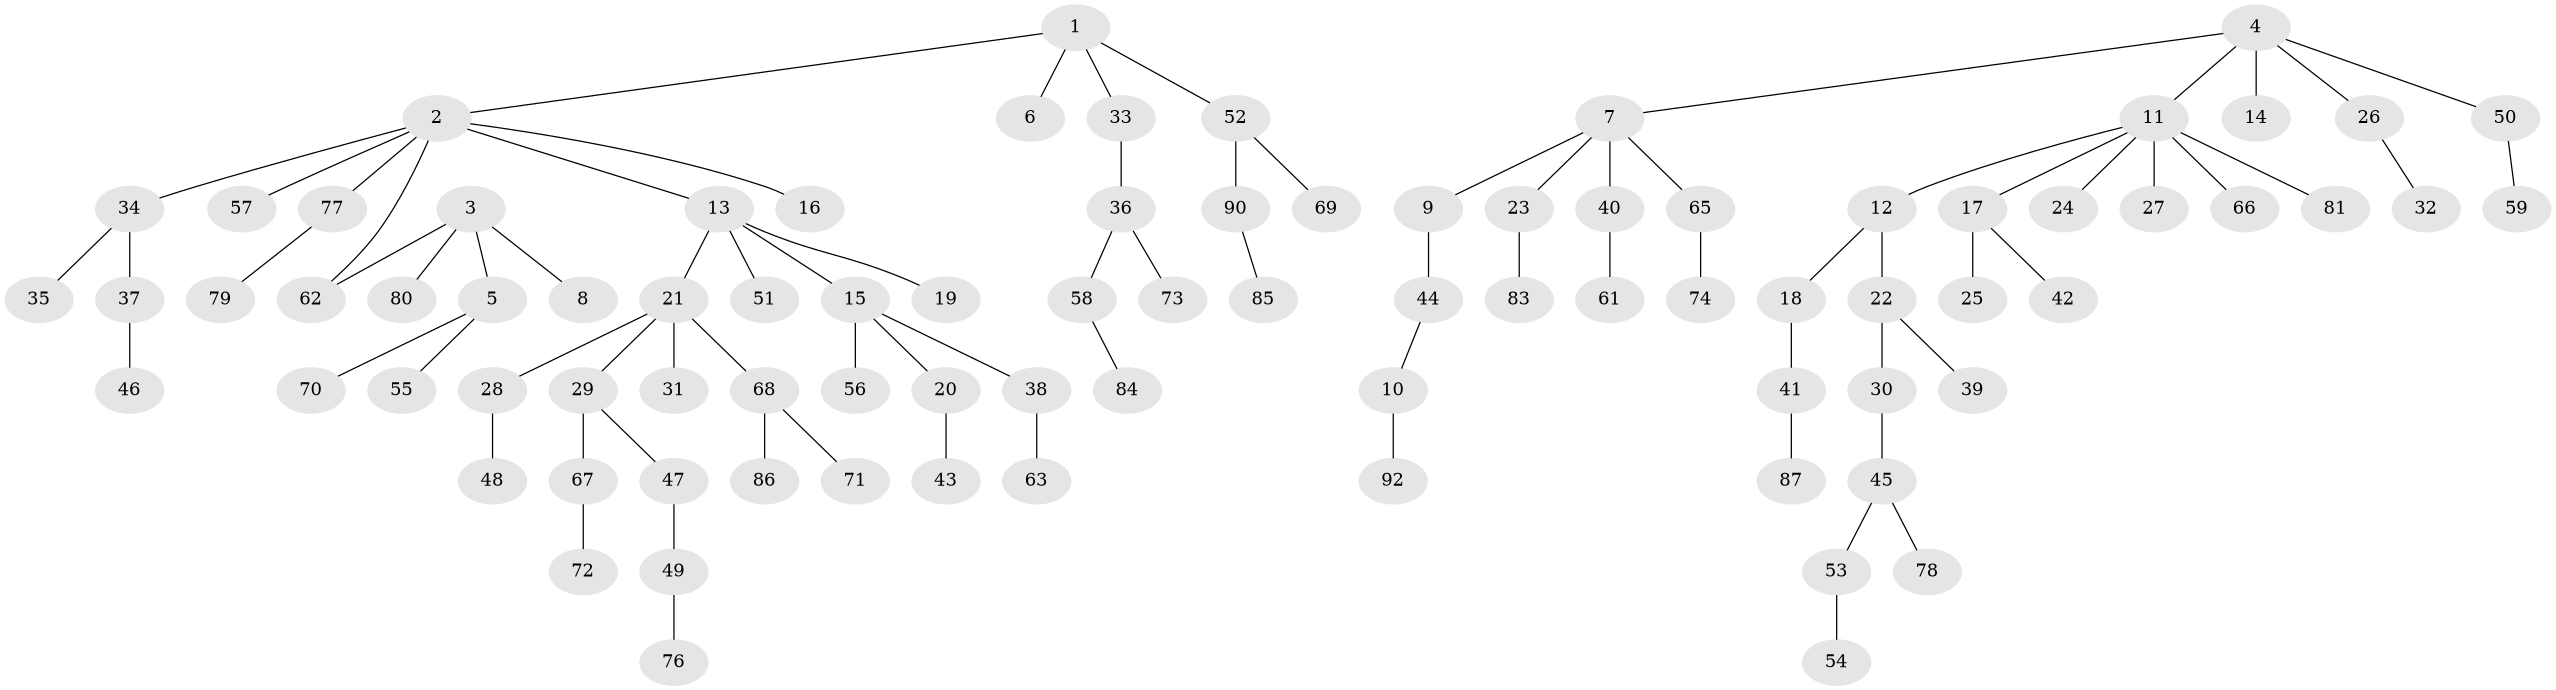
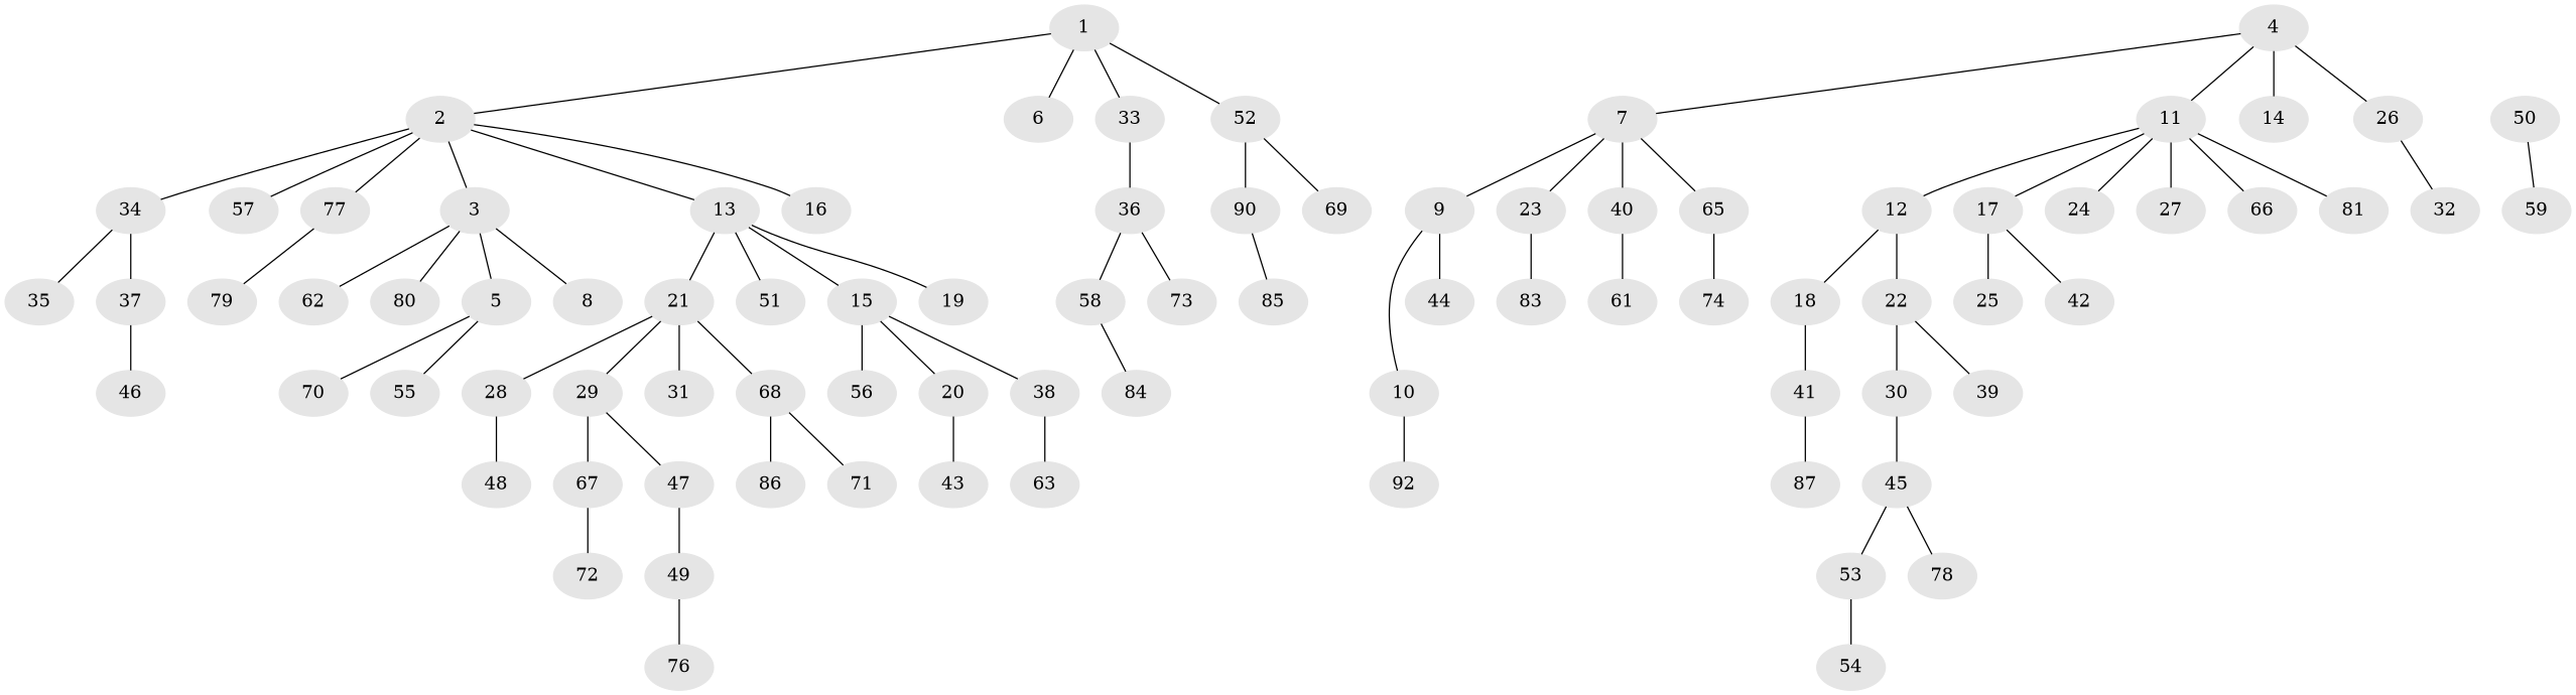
  graph {
    node [color=gray90 style=filled]
    1
    2
    6
    33
    52
    3
    13
    16
    34
    57
    77
    4
    7
    11
    14
    26
    50
    36
    n19 [label=90]
    69
    5
    8
    62
    80
    15
    19
    21
    51
    35
    37
    79
    55
    70
    9
    23
    40
    65
    12
    17
    24
    27
    66
    81
    32
    59
    10
    44
    83
    61
    74
    n51 [label=92]
    18
    22
    25
    42
    41
    30
    39
    20
    38
    56
    28
    29
    31
    68
    43
    63
    87
    48
    47
    67
    71
    86
    45
    49
    72
    53
    78
    58
    73
    46
    84
    54
    76
    85
    1 -- 2
    1 -- 6
    1 -- 33
    1 -- 52
-   2 -- 62
+   2 -- 3
    2 -- 13
    2 -- 16
    2 -- 34
    2 -- 57
    2 -- 77
    33 -- 36
    52 -- n19
    52 -- 69
    3 -- 5
    3 -- 8
    3 -- 62
    3 -- 80
    13 -- 15
    13 -- 19
    13 -- 21
    13 -- 51
    34 -- 35
    34 -- 37
    77 -- 79
    4 -- 7
    4 -- 11
    4 -- 14
    4 -- 26
-   4 -- 50
    7 -- 9
    7 -- 23
    7 -- 40
    7 -- 65
    11 -- 12
    11 -- 17
    11 -- 24
    11 -- 27
    11 -- 66
    11 -- 81
    26 -- 32
    50 -- 59
    36 -- 58
    36 -- 73
    n19 -- 85
    5 -- 55
    5 -- 70
    15 -- 20
    15 -- 38
    15 -- 56
    21 -- 28
    21 -- 29
    21 -- 31
    21 -- 68
    37 -- 46
-   44 -- 10
+   9 -- 10
    9 -- 44
    23 -- 83
    40 -- 61
    65 -- 74
    12 -- 18
    12 -- 22
    17 -- 25
    17 -- 42
    10 -- n51
    18 -- 41
    22 -- 30
    22 -- 39
    41 -- 87
    30 -- 45
    20 -- 43
    38 -- 63
    28 -- 48
    29 -- 47
    29 -- 67
    68 -- 71
    68 -- 86
    47 -- 49
    67 -- 72
    45 -- 53
    45 -- 78
    49 -- 76
    53 -- 54
    58 -- 84
  }
